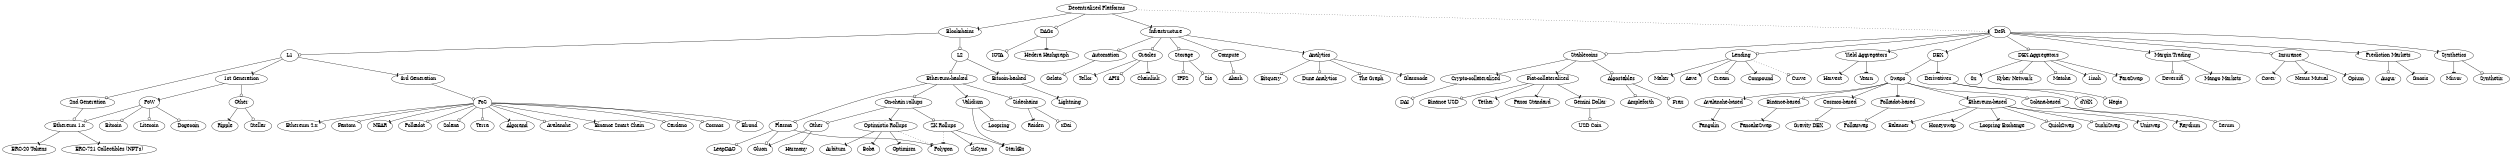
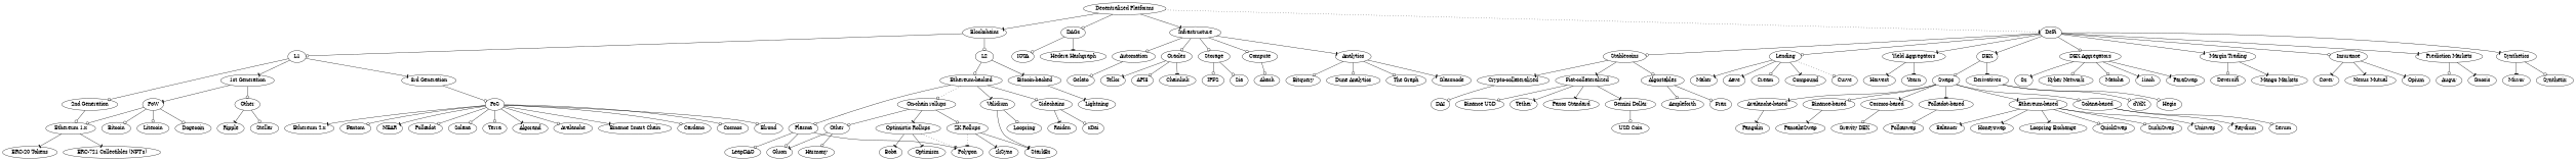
  digraph {
    edge [arrowhead=odot]
    n1 [label="Decentralized Platforms"]
    n2 [label=Blockchains]
    n3 [label=DAGs]
    n4 [label=Infrastructure]
    n5 [label=DeFi]
    n6 [label=L1]
    n7 [label=L2]
    n8 [label=IOTA]
    n9 [label="Hedera Hashgraph"]
    n10 [label=Analytics]
    n11 [label=Automation]
    n12 [label=Oracles]
    n13 [label=Storage]
    n14 [label=Compute]
    n15 [label=Stablecoins]
    n16 [label=Lending]
    n17 [label="Yield Aggregators"]
    n18 [label=DEX]
    n19 [label="DEX Aggregators"]
    n20 [label="Margin Trading"]
    n21 [label=Insurance]
    n22 [label="Prediction Markets"]
    n23 [label=Synthetics]
    n24 [label="1st Generation"]
    n25 [label="2nd Generation"]
    n26 [label="3rd Generation"]
    n27 [label="Ethereum-backed"]
    n28 [label="Bitcoin-backed"]
    n29 [label=Bitquery]
    n30 [label="Dune Analytics"]
    n31 [label="The Graph"]
    n32 [label=Glassnode]
    n33 [label=Gelato]
    n34 [label=API3]
    n35 [label=Chainlink]
    n36 [label=Tellor]
    n37 [label=IPFS]
    n38 [label=Sia]
    n39 [label=Akash]
    n40 [label="Crypto-collateralized"]
    n41 [label="Fiat-collateralized"]
    n42 [label=Algostables]
    n43 [label=Aave]
    n44 [label=Cream]
    n45 [label=Compound]
    n46 [label=Curve]
    n47 [label=Maker]
    n48 [label=Harvest]
    n49 [label=Yearn]
    n50 [label=Swaps]
    n51 [label=Derivatives]
    n52 [label="Kyber Network"]
    n53 [label=Matcha]
    n54 [label="1inch"]
    n55 [label=ParaSwap]
    n56 [label="0x"]
    n57 [label=Deversifi]
    n58 [label="Mango Markets"]
    n59 [label=Cover]
    n60 [label="Nexus Mutual"]
    n61 [label=Opium]
    n62 [label=Augur]
    n63 [label=Gnosis]
    n64 [label=Mirror]
    n65 [label=Synthetix]
    n66 [label=PoW]
    n67 [label=Other]
    n68 [label="Ethereum 1.x"]
    n69 [label=PoS]
    n70 [label=Plasma]
    n71 [label="On-chain rollups"]
    n72 [label=Sidechains]
    n73 [label=Validium]
    n74 [label=Lightning]
    n75 [label=Bitcoin]
    n76 [label=Litecoin]
    n77 [label=Dogecoin]
    n78 [label=Ripple]
    n79 [label=Stellar]
    n80 [label="ERC-20 Tokens"]
    n81 [label="ERC-721 Collectibles (NFT's)"]
    n82 [label=Algorand]
    n83 [label=Avalanche]
    n84 [label="Binance Smart Chain"]
    n85 [label=Cardano]
    n86 [label=Cosmos]
    n87 [label=Elrond]
    n88 [label="Ethereum 2.x"]
    n89 [label=Fantom]
    n90 [label=NEAR]
    n91 [label=Polkadot]
    n92 [label=Solana]
    n93 [label=Terra]
    n94 [label=Gluon]
    n95 [label=LeapDAO]
    n96 [label=Polygon]
    n97 [label="Optimistic Rollups"]
    n98 [label=Other]
    n99 [label="ZK Rollups"]
    n100 [label=Raiden]
    n101 [label=xDai]
    n102 [label=Loopring]
    n103 [label=StarkEx]
-   n104 [label=Arbitum]
    n105 [label=Boba]
    n106 [label=Optimism]
    n107 [label=Harmony]
    n108 [label=zkSync]
    n109 [label=DAI]
    n110 [label="Binance USD"]
    n111 [label=Tether]
    n112 [label="Paxos Standard"]
    n113 [label="Gemini Dollar"]
    n114 [label=Ampleforth]
    n115 [label=Frax]
    n116 [label="USD Coin"]
    n117 [label="Avalanche-based"]
    n118 [label="Binance-based"]
    n119 [label="Cosmos-based"]
    n120 [label="Polkadot-based"]
    n121 [label="Ethereum-based"]
    n122 [label="Solana-based"]
    n123 [label=dYdX]
    n124 [label=Hegic]
    n125 [label=Pangolin]
    n126 [label=PancakeSwap]
    n127 [label="Gravity DEX"]
    n128 [label=Polkaswap]
    n129 [label=Balancer]
    n130 [label=Honeyswap]
    n131 [label="Loopring Exchange"]
    n132 [label=QuickSwap]
    n133 [label=SushiSwap]
    n134 [label=Uniswap]
    n135 [label=Raydium]
    n136 [label=Serum]
    n1 -> n2 [arrowhead=tee]
    n1 -> n3
    n1 -> n4 [arrowhead=tee]
    n1 -> n5 [arrowhead=tee style=dotted]
    n2 -> n6
    n2 -> n7
    n3 -> n8
    n3 -> n9 [arrowhead=tee]
    n4 -> n10 [arrowhead=tee]
    n4 -> n11
    n4 -> n12
    n4 -> n13
    n4 -> n14
    n5 -> n15
    n5 -> n16
    n5 -> n17 [arrowhead=tee]
    n5 -> n18 [arrowhead=tee]
    n5 -> n19
    n5 -> n20 [arrowhead=tee]
    n5 -> n21
    n5 -> n22 [arrowhead=tee]
    n5 -> n23 [arrowhead=tee]
    n6 -> n24 [arrowhead=tee]
    n6 -> n25
    n6 -> n26 [arrowhead=tee]
    n7 -> n27
    n7 -> n28 [arrowhead=tee]
    n10 -> n29
    n10 -> n30
    n10 -> n31
    n10 -> n32 [arrowhead=tee]
    n11 -> n33
    n12 -> n34
    n12 -> n35 [arrowhead=tee]
    n12 -> n36 [arrowhead=tee]
    n13 -> n37
    n13 -> n38
    n14 -> n39
    n15 -> n40 [arrowhead=tee]
    n15 -> n41 [arrowhead=tee]
    n15 -> n42
    n16 -> n43 [arrowhead=tee]
    n16 -> n44
    n16 -> n45 [arrowhead=tee]
    n16 -> n46 [style=dotted]
    n16 -> n47 [arrowhead=tee]
    n17 -> n48 [arrowhead=tee]
    n17 -> n49 [arrowhead=tee]
    n18 -> n50
    n18 -> n51 [arrowhead=tee]
    n19 -> n52
    n19 -> n53
    n19 -> n54 [arrowhead=tee]
    n19 -> n55 [arrowhead=tee]
    n19 -> n56 [arrowhead=tee]
    n20 -> n57
    n20 -> n58 [arrowhead=tee]
    n21 -> n59 [arrowhead=tee]
    n21 -> n60 [arrowhead=tee]
    n21 -> n61 [arrowhead=tee]
    n22 -> n62
    n22 -> n63 [arrowhead=tee]
    n23 -> n64 [arrowhead=tee]
    n23 -> n65
    n24 -> n66 [arrowhead=tee]
    n24 -> n67
    n25 -> n68
    n26 -> n69
    n27 -> n70
-   n27 -> n71
+   n27 -> n71 [style=dotted]
    n27 -> n72
    n27 -> n73 [arrowhead=tee]
    n28 -> n74 [arrowhead=tee]
    n40 -> n109
    n41 -> n110
    n41 -> n111 [arrowhead=tee]
    n41 -> n112 [arrowhead=tee]
    n41 -> n113 [arrowhead=tee]
    n42 -> n114
    n42 -> n115
    n50 -> n117 [arrowhead=tee]
    n50 -> n118
    n50 -> n119 [arrowhead=tee]
    n50 -> n120 [arrowhead=tee]
    n50 -> n121 [arrowhead=tee]
    n50 -> n122
    n51 -> n123
    n51 -> n124
    n66 -> n68
    n66 -> n75
    n66 -> n76
    n66 -> n77
    n67 -> n78 [arrowhead=tee]
    n67 -> n79
    n68 -> n80 [arrowhead=tee]
    n68 -> n81 [arrowhead=tee]
    n69 -> n82 [arrowhead=tee]
    n69 -> n83
    n69 -> n84 [arrowhead=tee]
    n69 -> n85
    n69 -> n86
    n69 -> n87
    n69 -> n88 [arrowhead=tee]
    n69 -> n89
    n69 -> n90 [arrowhead=tee]
    n69 -> n91
    n69 -> n92
    n69 -> n93
    n70 -> n94
    n70 -> n95
    n70 -> n96 [arrowhead=tee]
    n71 -> n97 [arrowhead=tee]
    n71 -> n98
    n71 -> n99
    n72 -> n100 [arrowhead=tee]
    n72 -> n101
    n73 -> n102
    n73 -> n103 [arrowhead=tee]
    n97 -> n96 [style=dotted]
-   n97 -> n104 [arrowhead=tee]
    n97 -> n105 [arrowhead=tee]
    n97 -> n106 [arrowhead=tee]
    n98 -> n94 [arrowhead=tee]
    n98 -> n107
    n99 -> n96 [arrowhead=tee style=dotted]
    n99 -> n103 [arrowhead=tee]
    n99 -> n108 [arrowhead=tee]
    n113 -> n116
    n117 -> n125 [arrowhead=tee]
    n118 -> n126 [arrowhead=tee]
    n119 -> n127
    n120 -> n128
    n121 -> n129 [arrowhead=tee]
    n121 -> n130 [arrowhead=tee]
    n121 -> n131 [arrowhead=tee]
    n121 -> n132
    n121 -> n133
    n121 -> n134 [arrowhead=tee]
    n122 -> n135 [arrowhead=tee]
    n122 -> n136
  }
